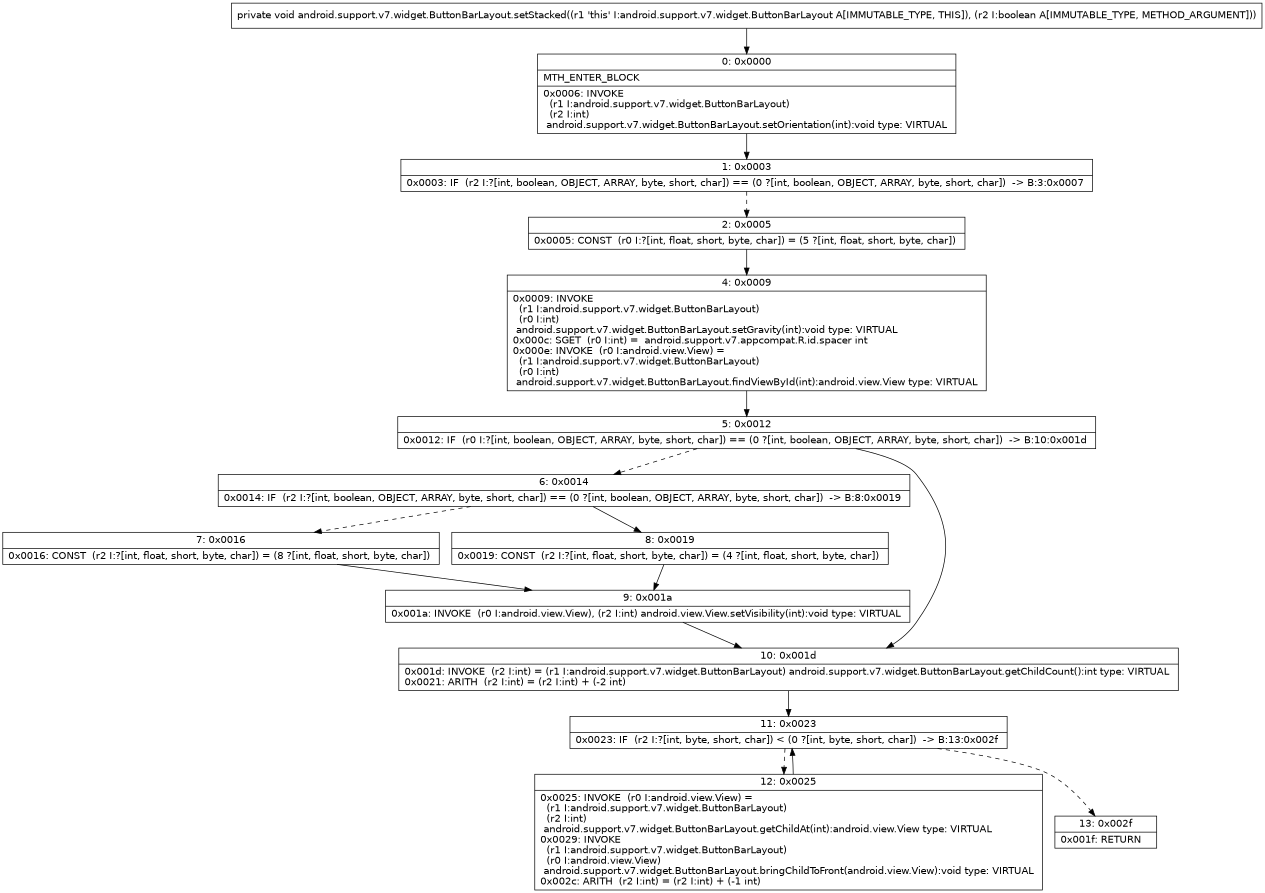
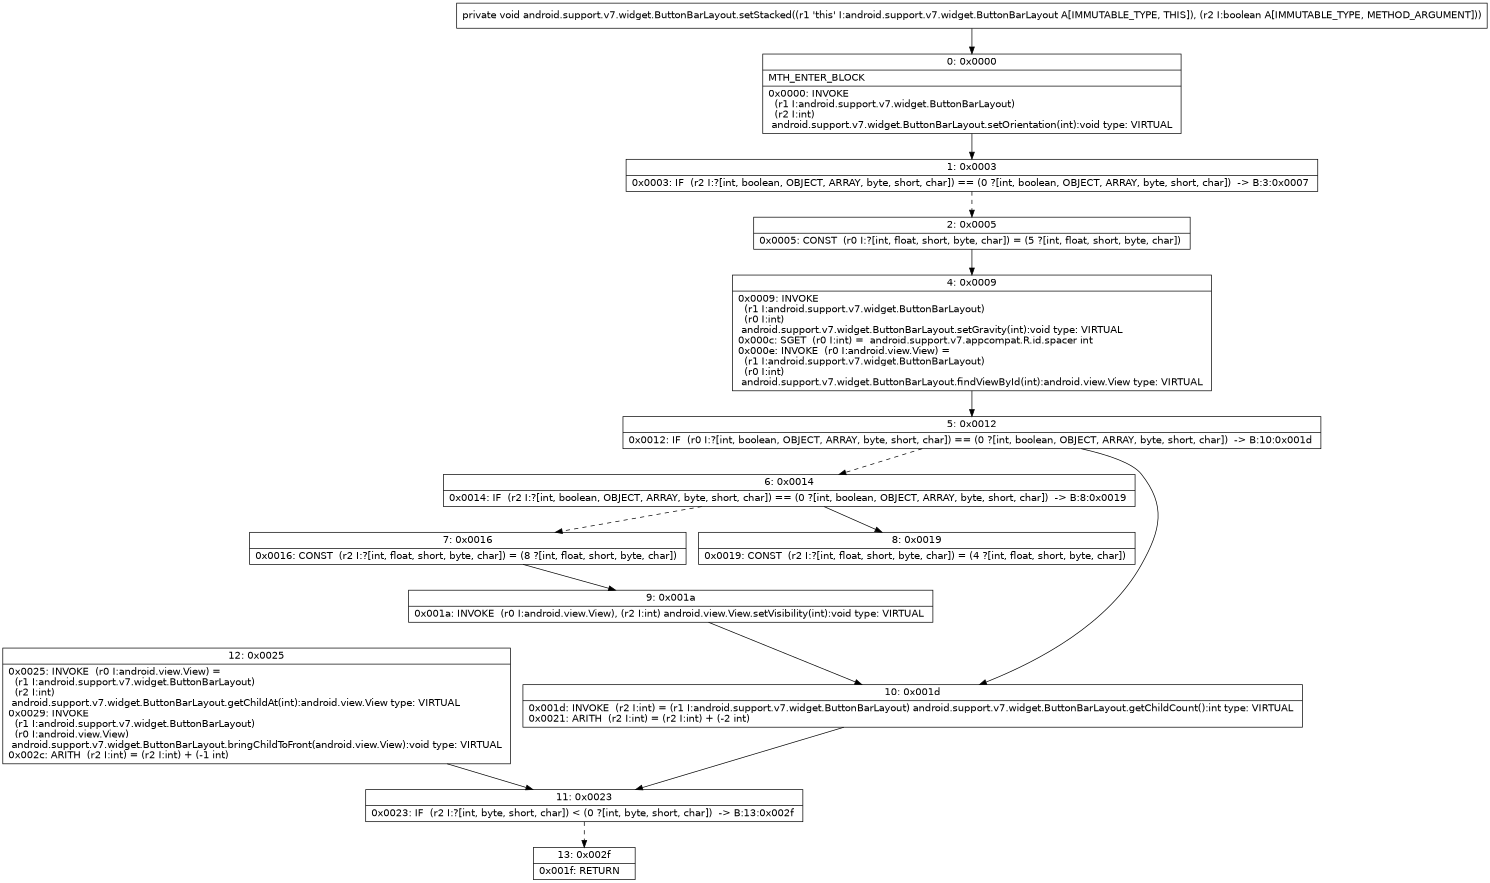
  digraph {
    fontname="DejaVu Sans"
    node [fontname="DejaVu Sans" shape=record]
    edge [fontname="DejaVu Sans"]
-   n1 [label="{0\:\ 0x0000|MTH_ENTER_BLOCK\l|0x0006: INVOKE  \l  (r1 I:android.support.v7.widget.ButtonBarLayout)\l  (r2 I:int)\l android.support.v7.widget.ButtonBarLayout.setOrientation(int):void type: VIRTUAL \l}"]
+   n1 [label="{0\:\ 0x0000|MTH_ENTER_BLOCK\l|0x0000: INVOKE  \l  (r1 I:android.support.v7.widget.ButtonBarLayout)\l  (r2 I:int)\l android.support.v7.widget.ButtonBarLayout.setOrientation(int):void type: VIRTUAL \l}"]
    n2 [label="{1\:\ 0x0003|0x0003: IF  (r2 I:?[int, boolean, OBJECT, ARRAY, byte, short, char]) == (0 ?[int, boolean, OBJECT, ARRAY, byte, short, char])  \-\> B:3:0x0007 \l}"]
    n3 [label="{2\:\ 0x0005|0x0005: CONST  (r0 I:?[int, float, short, byte, char]) = (5 ?[int, float, short, byte, char]) \l}"]
    n4 [label="{4\:\ 0x0009|0x0009: INVOKE  \l  (r1 I:android.support.v7.widget.ButtonBarLayout)\l  (r0 I:int)\l android.support.v7.widget.ButtonBarLayout.setGravity(int):void type: VIRTUAL \l0x000c: SGET  (r0 I:int) =  android.support.v7.appcompat.R.id.spacer int \l0x000e: INVOKE  (r0 I:android.view.View) = \l  (r1 I:android.support.v7.widget.ButtonBarLayout)\l  (r0 I:int)\l android.support.v7.widget.ButtonBarLayout.findViewById(int):android.view.View type: VIRTUAL \l}"]
    n5 [label="{5\:\ 0x0012|0x0012: IF  (r0 I:?[int, boolean, OBJECT, ARRAY, byte, short, char]) == (0 ?[int, boolean, OBJECT, ARRAY, byte, short, char])  \-\> B:10:0x001d \l}"]
    n6 [label="{6\:\ 0x0014|0x0014: IF  (r2 I:?[int, boolean, OBJECT, ARRAY, byte, short, char]) == (0 ?[int, boolean, OBJECT, ARRAY, byte, short, char])  \-\> B:8:0x0019 \l}"]
    n7 [label="{10\:\ 0x001d|0x001d: INVOKE  (r2 I:int) = (r1 I:android.support.v7.widget.ButtonBarLayout) android.support.v7.widget.ButtonBarLayout.getChildCount():int type: VIRTUAL \l0x0021: ARITH  (r2 I:int) = (r2 I:int) + (\-2 int) \l}"]
    n8 [label="{7\:\ 0x0016|0x0016: CONST  (r2 I:?[int, float, short, byte, char]) = (8 ?[int, float, short, byte, char]) \l}"]
    n9 [label="{8\:\ 0x0019|0x0019: CONST  (r2 I:?[int, float, short, byte, char]) = (4 ?[int, float, short, byte, char]) \l}"]
    n10 [label="{11\:\ 0x0023|0x0023: IF  (r2 I:?[int, byte, short, char]) \< (0 ?[int, byte, short, char])  \-\> B:13:0x002f \l}"]
    n11 [label="{9\:\ 0x001a|0x001a: INVOKE  (r0 I:android.view.View), (r2 I:int) android.view.View.setVisibility(int):void type: VIRTUAL \l}"]
    n12 [label="{12\:\ 0x0025|0x0025: INVOKE  (r0 I:android.view.View) = \l  (r1 I:android.support.v7.widget.ButtonBarLayout)\l  (r2 I:int)\l android.support.v7.widget.ButtonBarLayout.getChildAt(int):android.view.View type: VIRTUAL \l0x0029: INVOKE  \l  (r1 I:android.support.v7.widget.ButtonBarLayout)\l  (r0 I:android.view.View)\l android.support.v7.widget.ButtonBarLayout.bringChildToFront(android.view.View):void type: VIRTUAL \l0x002c: ARITH  (r2 I:int) = (r2 I:int) + (\-1 int) \l}"]
    n13 [label="{13\:\ 0x002f|0x001f: RETURN   \l}"]
    n14 [label="{private void android.support.v7.widget.ButtonBarLayout.setStacked((r1 'this' I:android.support.v7.widget.ButtonBarLayout A[IMMUTABLE_TYPE, THIS]), (r2 I:boolean A[IMMUTABLE_TYPE, METHOD_ARGUMENT])) }"]
    n1 -> n2
    n2 -> n3 [style=dashed]
    n3 -> n4
    n4 -> n5
    n5 -> n6 [style=dashed]
    n5 -> n7
    n6 -> n8 [style=dashed]
    n6 -> n9
    n7 -> n10
    n8 -> n11
-   n9 -> n11
-   n10 -> n12 [style=dashed]
    n10 -> n13 [style=dashed]
    n11 -> n7
    n12 -> n10
    n14 -> n1
  }
